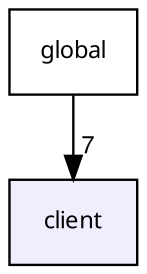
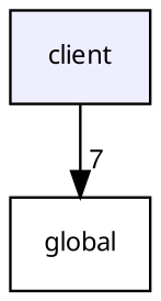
  digraph {
    compound=true
    fontname="Noto Sans"
    node [fontname="Noto Sans" fontsize=10 shape=box]
    n1 [fillcolor="#eeeeff" label=client pencolor=black style=filled]
    n2 [label=global]
-   n2 -> n1 [headlabel=7 labeldistance=1.5 labelfontname=FreeSans labelfontsize=10 fontname="Noto Sans"]
+   n1 -> n2 [headlabel=7 labeldistance=1.5 labelfontname=FreeSans labelfontsize=10 fontname="Noto Sans"]
  }
